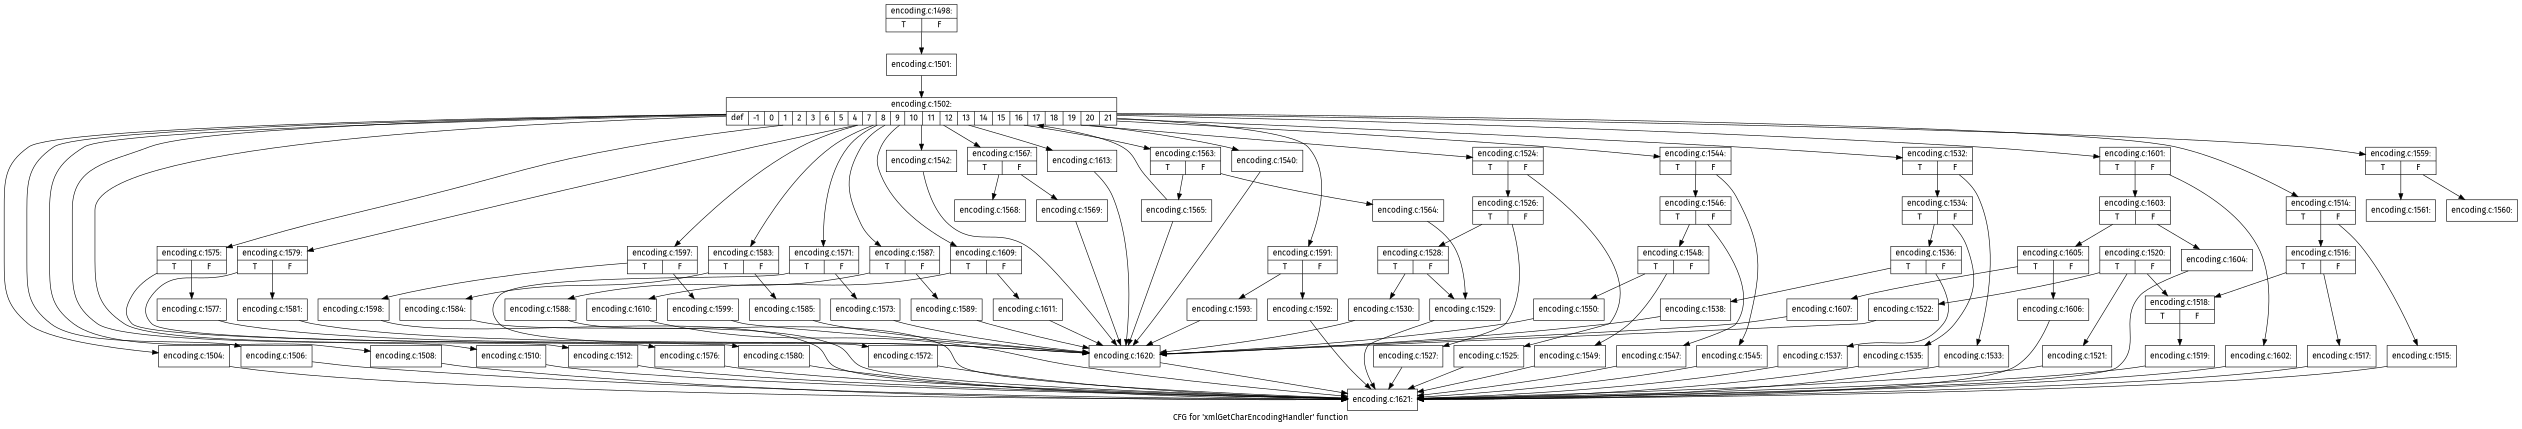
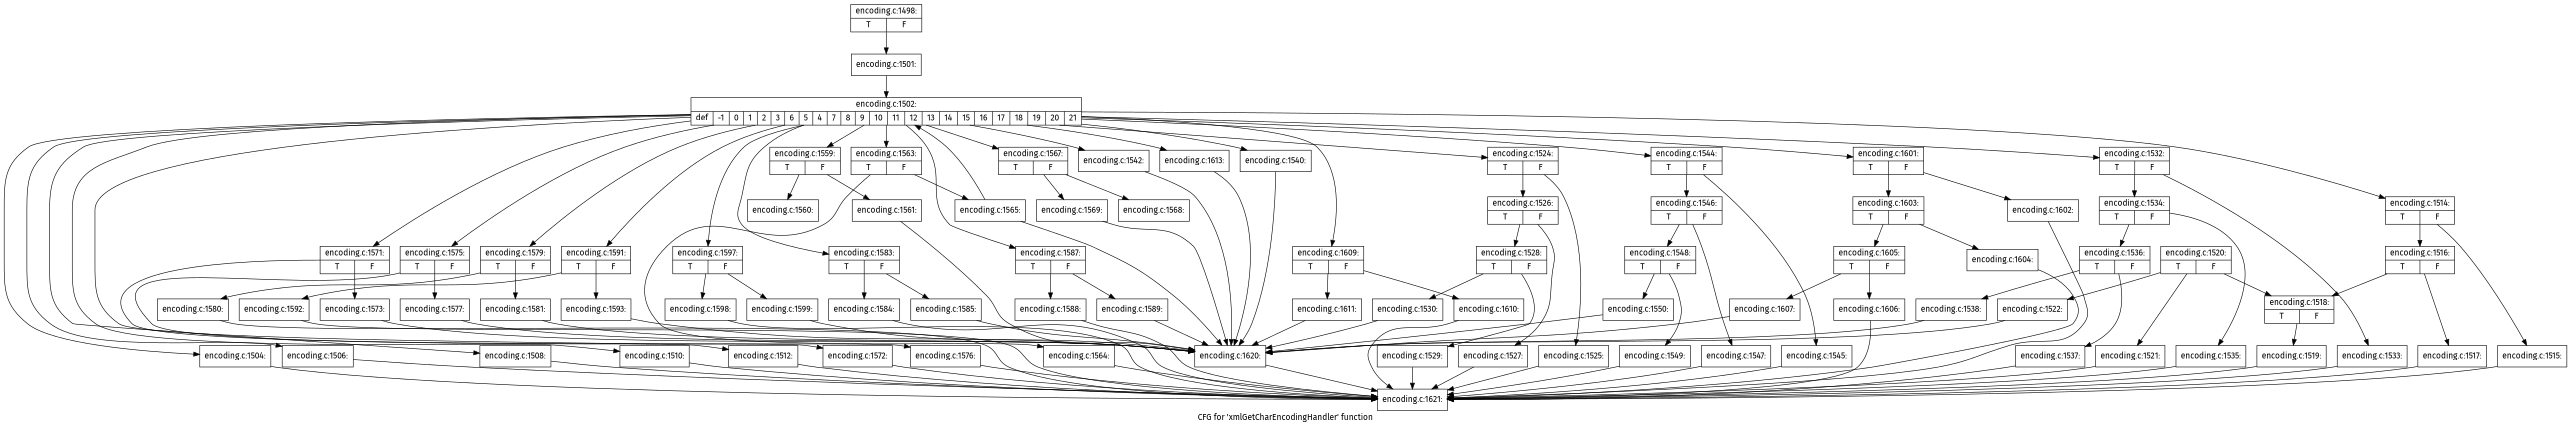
  digraph {
    fontname="Fira Sans"
    label="CFG for 'xmlGetCharEncodingHandler' function"
    node [fontname="Fira Sans" shape=record]
    edge [fontname="Fira Sans"]
    n1 [label="{encoding.c:1498:|{<s0>T|<s1>F}}"]
    n2 [label="{encoding.c:1501:}"]
    n3 [label="{encoding.c:1502:|{<s0>def|<s1>-1|<s2>0|<s3>1|<s4>2|<s5>3|<s6>6|<s7>5|<s8>4|<s9>7|<s10>8|<s11>9|<s12>10|<s13>11|<s14>12|<s15>13|<s16>14|<s17>15|<s18>16|<s19>17|<s20>18|<s21>19|<s22>20|<s23>21}}"]
    n4 [label="{encoding.c:1613:}"]
    n5 [label="{encoding.c:1504:}"]
    n6 [label="{encoding.c:1506:}"]
    n7 [label="{encoding.c:1508:}"]
    n8 [label="{encoding.c:1510:}"]
    n9 [label="{encoding.c:1512:}"]
    n10 [label="{encoding.c:1514:|{<s0>T|<s1>F}}"]
    n11 [label="{encoding.c:1524:|{<s0>T|<s1>F}}"]
    n12 [label="{encoding.c:1532:|{<s0>T|<s1>F}}"]
    n13 [label="{encoding.c:1540:}"]
    n14 [label="{encoding.c:1542:}"]
    n15 [label="{encoding.c:1544:|{<s0>T|<s1>F}}"]
    n16 [label="{encoding.c:1559:|{<s0>T|<s1>F}}"]
    n17 [label="{encoding.c:1563:|{<s0>T|<s1>F}}"]
    n18 [label="{encoding.c:1567:|{<s0>T|<s1>F}}"]
    n19 [label="{encoding.c:1571:|{<s0>T|<s1>F}}"]
    n20 [label="{encoding.c:1575:|{<s0>T|<s1>F}}"]
    n21 [label="{encoding.c:1579:|{<s0>T|<s1>F}}"]
    n22 [label="{encoding.c:1583:|{<s0>T|<s1>F}}"]
    n23 [label="{encoding.c:1587:|{<s0>T|<s1>F}}"]
    n24 [label="{encoding.c:1591:|{<s0>T|<s1>F}}"]
    n25 [label="{encoding.c:1597:|{<s0>T|<s1>F}}"]
    n26 [label="{encoding.c:1601:|{<s0>T|<s1>F}}"]
    n27 [label="{encoding.c:1609:|{<s0>T|<s1>F}}"]
    n28 [label="{encoding.c:1620:}"]
    n29 [label="{encoding.c:1621:}"]
    n30 [label="{encoding.c:1515:}"]
    n31 [label="{encoding.c:1516:|{<s0>T|<s1>F}}"]
    n32 [label="{encoding.c:1525:}"]
    n33 [label="{encoding.c:1526:|{<s0>T|<s1>F}}"]
    n34 [label="{encoding.c:1533:}"]
    n35 [label="{encoding.c:1534:|{<s0>T|<s1>F}}"]
    n36 [label="{encoding.c:1545:}"]
    n37 [label="{encoding.c:1546:|{<s0>T|<s1>F}}"]
    n38 [label="{encoding.c:1560:}"]
    n39 [label="{encoding.c:1561:}"]
    n40 [label="{encoding.c:1564:}"]
    n41 [label="{encoding.c:1565:}"]
    n42 [label="{encoding.c:1568:}"]
    n43 [label="{encoding.c:1569:}"]
    n44 [label="{encoding.c:1572:}"]
    n45 [label="{encoding.c:1573:}"]
    n46 [label="{encoding.c:1576:}"]
    n47 [label="{encoding.c:1577:}"]
    n48 [label="{encoding.c:1580:}"]
    n49 [label="{encoding.c:1581:}"]
    n50 [label="{encoding.c:1584:}"]
    n51 [label="{encoding.c:1585:}"]
    n52 [label="{encoding.c:1588:}"]
    n53 [label="{encoding.c:1589:}"]
    n54 [label="{encoding.c:1592:}"]
    n55 [label="{encoding.c:1593:}"]
    n56 [label="{encoding.c:1598:}"]
    n57 [label="{encoding.c:1599:}"]
    n58 [label="{encoding.c:1602:}"]
    n59 [label="{encoding.c:1603:|{<s0>T|<s1>F}}"]
    n60 [label="{encoding.c:1610:}"]
    n61 [label="{encoding.c:1611:}"]
    n62 [label="{encoding.c:1517:}"]
    n63 [label="{encoding.c:1518:|{<s0>T|<s1>F}}"]
    n64 [label="{encoding.c:1527:}"]
    n65 [label="{encoding.c:1528:|{<s0>T|<s1>F}}"]
    n66 [label="{encoding.c:1535:}"]
    n67 [label="{encoding.c:1536:|{<s0>T|<s1>F}}"]
    n68 [label="{encoding.c:1547:}"]
    n69 [label="{encoding.c:1548:|{<s0>T|<s1>F}}"]
    n70 [label="{encoding.c:1604:}"]
    n71 [label="{encoding.c:1605:|{<s0>T|<s1>F}}"]
    n72 [label="{encoding.c:1519:}"]
    n73 [label="{encoding.c:1520:|{<s0>T|<s1>F}}"]
    n74 [label="{encoding.c:1521:}"]
    n75 [label="{encoding.c:1522:}"]
    n76 [label="{encoding.c:1529:}"]
    n77 [label="{encoding.c:1530:}"]
    n78 [label="{encoding.c:1537:}"]
    n79 [label="{encoding.c:1538:}"]
    n80 [label="{encoding.c:1549:}"]
    n81 [label="{encoding.c:1550:}"]
    n82 [label="{encoding.c:1606:}"]
    n83 [label="{encoding.c:1607:}"]
    n1 -> n2
    n2 -> n3
    n3 -> n4
    n3 -> n5
    n3 -> n6
    n3 -> n7
    n3 -> n8
    n3 -> n9
    n3 -> n10
    n3 -> n11
    n3 -> n12
    n3 -> n13
    n3 -> n14
    n3 -> n15
    n3 -> n16
    n3 -> n17
    n3 -> n18
    n3 -> n19
    n3 -> n20
    n3 -> n21
    n3 -> n22
    n3 -> n23
    n3 -> n24
    n3 -> n25
    n3 -> n26
    n3 -> n27
    n4 -> n28
    n5 -> n29
    n6 -> n29
    n7 -> n29
    n8 -> n29
    n9 -> n29
    n10 -> n30
    n10 -> n31
    n11 -> n32
    n11 -> n33
    n12 -> n34
    n12 -> n35
    n13 -> n28
    n14 -> n28
    n15 -> n36
    n15 -> n37
    n16 -> n38
    n16 -> n39
    n17 -> n40
    n17 -> n41
    n18 -> n42
    n18 -> n43
    n19 -> n44
    n19 -> n45
    n20 -> n46
    n20 -> n47
    n21 -> n48
    n21 -> n49
    n22 -> n50
    n22 -> n51
    n23 -> n52
    n23 -> n53
    n24 -> n54
    n24 -> n55
    n25 -> n56
    n25 -> n57
    n26 -> n58
    n26 -> n59
    n27 -> n60
    n27 -> n61
    n28 -> n29
    n30 -> n29
    n31 -> n62
    n31 -> n63
    n32 -> n29
    n33 -> n64
    n33 -> n65
    n34 -> n29
    n35 -> n66
    n35 -> n67
    n36 -> n29
    n37 -> n68
    n37 -> n69
-   n40 -> n76
+   n39 -> n28
+   n40 -> n29
    n41 -> n3
    n41 -> n28
    n43 -> n28
    n44 -> n29
    n45 -> n28
    n46 -> n29
    n47 -> n28
    n48 -> n29
    n49 -> n28
    n50 -> n29
    n51 -> n28
    n52 -> n29
    n53 -> n28
    n54 -> n29
    n55 -> n28
    n56 -> n29
    n57 -> n28
    n58 -> n29
    n59 -> n70
    n59 -> n71
    n60 -> n29
    n61 -> n28
    n62 -> n29
    n63 -> n72
    n64 -> n29
    n65 -> n76
    n65 -> n77
    n66 -> n29
    n67 -> n78
    n67 -> n79
    n68 -> n29
    n69 -> n80
    n69 -> n81
    n70 -> n29
    n71 -> n82
    n71 -> n83
    n72 -> n29
    n73 -> n63
    n73 -> n74
    n73 -> n75
    n74 -> n29
    n75 -> n28
    n76 -> n29
    n77 -> n28
    n78 -> n29
    n79 -> n28
    n80 -> n29
    n81 -> n28
    n82 -> n29
    n83 -> n28
  }
